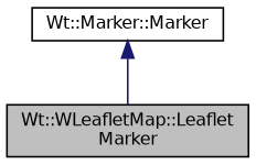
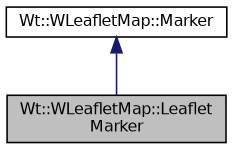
  digraph {
    node [color=black fontname=Helvetica fontsize=10 shape=record style=filled]
    n1 [fillcolor=grey75 fontcolor=black height=0.2 label="Wt::WLeafletMap::Leaflet\lMarker" width=0.4]
-   n2 [fillcolor=white height=0.2 label="Wt::Marker::Marker" width=0.4]
+   n2 [fillcolor=white height=0.2 label="Wt::WLeafletMap::Marker" width=0.4]
    n2 -> n1 [color=midnightblue dir=back fontname=Helvetica fontsize=10 labelfontname=Helvetica labelfontsize=10 style=solid]
  }
